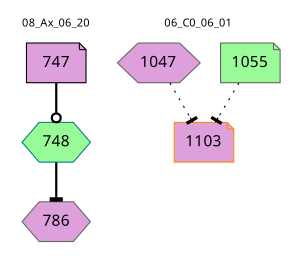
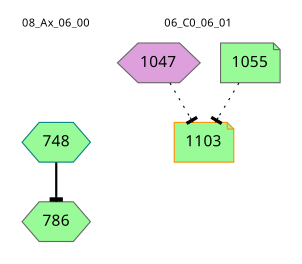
  digraph {
    fontname="Noto Sans"
    node [color=gray40 fillcolor=plum fontname="Noto Sans" shape=note style=filled]
    edge [arrowhead=tee color=black fontname="Noto Sans" style=bold]
-   n1 [color=black label=747]
    n2 [color=teal fillcolor=palegreen label=748 shape=hexagon]
-   n3 [label=786 shape=hexagon]
+   n3 [fillcolor=palegreen label=786 shape=hexagon]
    n4 [fillcolor=palegreen label=1055]
    n5 [label=1047 shape=hexagon]
-   n6 [color=darkorange label=1103]
+   n6 [color=darkorange fillcolor=palegreen label=1103]
    subgraph cluster_1 {
      color=white
      fontsize=10
-     label="08_Ax_06_20"
-     n1
+     label="08_Ax_06_00"
      n2
      n3
    }
    subgraph cluster_2 {
      color=white
      fontsize=10
      label="06_C0_06_01"
      n4
      n5
      n6
    }
-   n1 -> n2 [arrowhead=odot]
    n2 -> n3
    n4 -> n6 [style=dotted]
    n5 -> n6 [style=dotted]
  }
